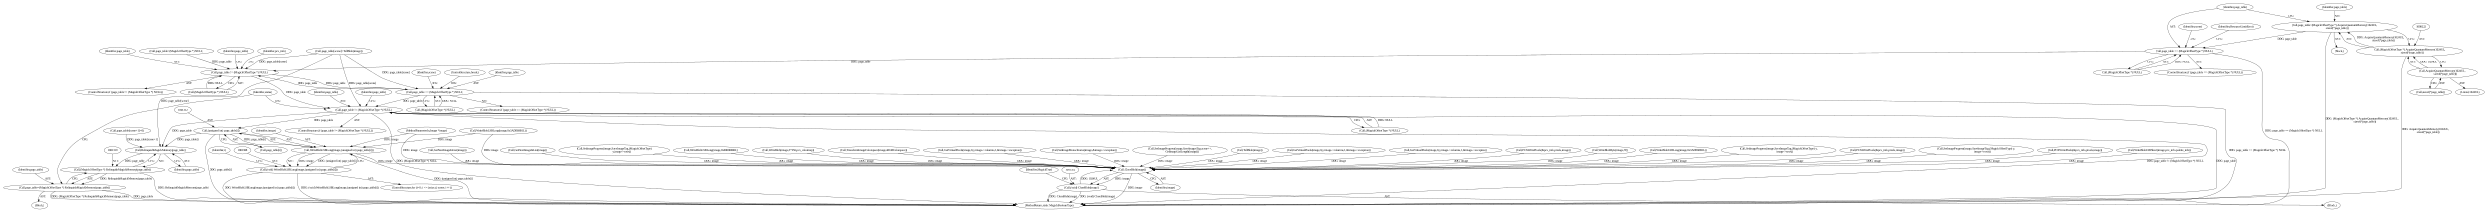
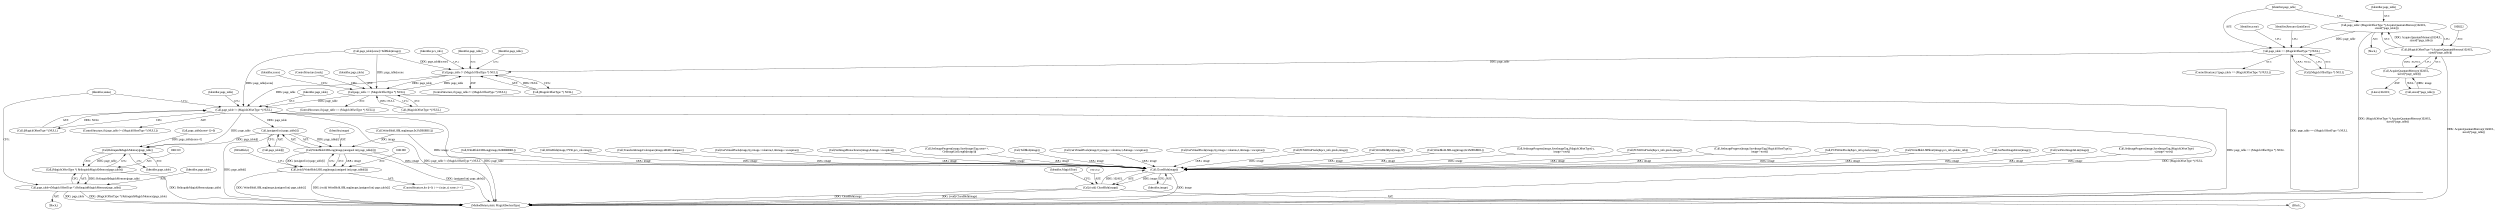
  digraph {
    fontname="Liberation Serif"
    node [fontname="Liberation Serif"]
    edge [fontname="Liberation Serif"]
    n1 [label="(Call,page_table=(MagickOffsetType *) AcquireQuantumMemory(1024UL,\n        sizeof(*page_table)))"]
    n2 [label="(Call,(MagickOffsetType *) AcquireQuantumMemory(1024UL,\n        sizeof(*page_table)))"]
    n3 [label="(Call,page_table == (MagickOffsetType *) NULL)"]
    n4 [label="(Block,)"]
    n5 [label="(MethodReturn,static MagickBooleanType)"]
    n6 [label="(Call,AcquireQuantumMemory(1024UL,\n        sizeof(*page_table)))"]
    n7 [label="(Call,page_table != (MagickOffsetType *) NULL)"]
    n8 [label="(Call,(MagickOffsetType *) NULL)"]
    n9 [label="(ControlStructure,if (page_table == (MagickOffsetType *) NULL))"]
    n10 [label="(Call,sizeof(*page_table))"]
    n11 [label="(Literal,1024UL)"]
    n12 [label="(Call,page_table == (MagickOffsetType *) NULL)"]
    n13 [label="(Call,page_table != (MagickOffsetType *) NULL)"]
    n14 [label="(ControlStructure,if (page_table != (MagickOffsetType *) NULL))"]
    n15 [label="(Call,(MagickOffsetType *) NULL)"]
    n16 [label="(ControlStructure,if (page_table == (MagickOffsetType *) NULL))"]
    n17 [label="(Call,(MagickOffsetType *) NULL)"]
    n18 [label="(Call,(unsigned int) page_table[i])"]
    n19 [label="(Call,RelinquishMagickMemory(page_table))"]
    n20 [label="(Call,(MagickOffsetType *) NULL)"]
    n21 [label="(ControlStructure,if (page_table != (MagickOffsetType *) NULL))"]
    n22 [label="(Call,WriteBlobLSBLong(image,(unsigned int) page_table[i]))"]
    n23 [label="(Call,page_table[i])"]
    n24 [label="(Call,(MagickOffsetType *) RelinquishMagickMemory(page_table))"]
    n25 [label="(Identifier,page_table)"]
    n26 [label="(Call,(void) WriteBlobLSBLong(image,(unsigned int) page_table[i]))"]
    n27 [label="(Call,CloseBlob(image))"]
    n28 [label="(ControlStructure,for (i=0; i <= (ssize_t) scene; i++))"]
    n29 [label="(Call,(void) CloseBlob(image))"]
    n30 [label="(Identifier,image)"]
    n31 [label="(Block,)"]
    n32 [label="(Call,page_table=(MagickOffsetType *) RelinquishMagickMemory(page_table))"]
    n33 [label="(Block,)"]
    n34 [label="(Identifier,page_table)"]
    n35 [label="(Call,TransformImageColorspace(image,sRGBColorspace))"]
    n36 [label="(Identifier,page_table)"]
    n37 [label="(Identifier,page_table)"]
    n38 [label="(Call,GetVirtualPixels(image,0,y,image->columns,1,&image->exception))"]
    n39 [label="(Identifier,ResourceLimitError)"]
    n40 [label="(Call,SetImageMonochrome(image,&image->exception))"]
    n41 [label="(Call,SetImageProgress(image,SaveImagesTag,scene++,\n      GetImageListLength(image)))"]
    n42 [label="(Identifier,page_table)"]
-   n43 [label="(MethodParameterIn,Image *image)"]
    n44 [label="(Identifier,scene)"]
-   n45 [label="(Identifier,i)"]
+   n45 [label="(WriteBlob,i)"]
    n46 [label="(ControlStructure,break;)"]
    n47 [label="(Identifier,pcx_info)"]
    n48 [label="(Call,TellBlob(image))"]
    n49 [label="(Identifier,page_table)"]
    n50 [label="(Identifier,page_table)"]
    n51 [label="(Call,GetVirtualPixels(image,0,y,image->columns,1,&image->exception))"]
    n52 [label="(Call,page_table[scene+1]=0)"]
    n53 [label="(Identifier,page_table)"]
    n54 [label="(Call,GetVirtualPixels(image,0,y,image->columns,1,&image->exception))"]
    n55 [label="(Call,page_table[scene]=TellBlob(image))"]
-   n56 [label="(Call,page_table=(MagickOffsetType *) NULL)"]
    n57 [label="(Call,PCXWritePixels(&pcx_info,pixels,image))"]
    n58 [label="(Call,WriteBlobByte(image,'\0'))"]
    n59 [label="(Call,WriteBlobLSBLong(image,0x3ADE68B1L))"]
    n60 [label="(Identifier,page_table)"]
    n61 [label="(Call,SetImageProgress(image,SaveImageTag,(MagickOffsetType) y,\n                image->rows))"]
    n62 [label="(Call,PCXWritePixels(&pcx_info,pixels,image))"]
    n63 [label="(Identifier,scene)"]
    n64 [label="(Call,SetImageProgress(image,SaveImageTag,(MagickOffsetType) y,\n                image->rows))"]
    n65 [label="(Call,PCXWritePixels(&pcx_info,pixels,image))"]
    n66 [label="(Call,WriteBlobLSBShort(image,pcx_info.palette_info))"]
    n67 [label="(Call,WriteBlobLSBLong(image,0x3ADE68B1L))"]
    n68 [label="(Call,GetNextImageInList(image))"]
    n69 [label="(Call,GetNextImageInList(image))"]
    n70 [label="(Call,SetImageProgress(image,SaveImageTag,(MagickOffsetType)\n                    y,image->rows))"]
    n71 [label="(Call,WriteBlobLSBLong(image,0x00000000L))"]
    n72 [label="(Identifier,image)"]
    n73 [label="(Call,WriteBlob(image,3*256,pcx_colormap))"]
    n74 [label="(Identifier,status)"]
    n75 [label="(Identifier,MagickTrue)"]
    1000222
-   1001312
    1001308
    1001352
    1001319
    n1 -> n2 [label="CFG: "]
    n1 -> n3 [label="DDG: page_table"]
    n1 -> n4 [label="AST: "]
    n1 -> n5 [label="DDG: (MagickOffsetType *) AcquireQuantumMemory(1024UL,\n        sizeof(*page_table))"]
    n2 -> n1 [label="AST: "]
    n2 -> n1 [label="DDG: AcquireQuantumMemory(1024UL,\n        sizeof(*page_table))"]
    n2 -> n5 [label="DDG: AcquireQuantumMemory(1024UL,\n        sizeof(*page_table))"]
    n2 -> n6 [label="CFG: "]
    n3 -> n5 [label="DDG: page_table == (MagickOffsetType *) NULL"]
    n3 -> n7 [label="DDG: page_table"]
    n3 -> n8 [label="CFG: "]
    n3 -> n9 [label="AST: "]
    n6 -> n2 [label="AST: "]
    n6 -> n2 [label="DDG: 1024UL"]
-   n6 -> n10 [label="CFG: "]
+   n6 -> n10 [label="NULL: "]
    n6 -> n11 [label="AST: "]
    n7 -> n12 [label="DDG: page_table"]
    n7 -> n13 [label="DDG: page_table"]
    n7 -> n14 [label="AST: "]
    n7 -> n15 [label="CFG: "]
    n8 -> n3 [label="AST: "]
    n8 -> n3 [label="DDG: NULL"]
-   n10 -> n6 [label="AST: "]
+   n10 -> n6 [label="DDG: image"]
    n12 -> n5 [label="DDG: page_table == (MagickOffsetType *) NULL"]
    n12 -> n7 [label="DDG: page_table"]
    n12 -> n13 [label="DDG: page_table"]
    n12 -> n16 [label="AST: "]
    n12 -> n17 [label="CFG: "]
    n13 -> n5 [label="DDG: page_table != (MagickOffsetType *) NULL"]
    n13 -> n5 [label="DDG: page_table"]
    n13 -> n5 [label="DDG: (MagickOffsetType *) NULL"]
    n13 -> n18 [label="DDG: page_table"]
    n13 -> n19 [label="DDG: page_table"]
    n13 -> n20 [label="CFG: "]
    n13 -> n21 [label="AST: "]
    n15 -> n7 [label="AST: "]
    n15 -> n7 [label="DDG: NULL"]
    n17 -> n12 [label="AST: "]
    n17 -> n12 [label="DDG: NULL"]
    n18 -> n5 [label="DDG: page_table[i]"]
    n18 -> n19 [label="DDG: page_table[i]"]
    n18 -> n22 [label="AST: "]
    n18 -> n22 [label="DDG: page_table[i]"]
    n18 -> n23 [label="CFG: "]
    n19 -> n24 [label="AST: "]
    n19 -> n24 [label="DDG: page_table"]
    n19 -> n25 [label="CFG: "]
    n20 -> n13 [label="AST: "]
    n20 -> n13 [label="DDG: NULL"]
    n22 -> n5 [label="DDG: (unsigned int) page_table[i]"]
    n22 -> n18 [label="AST: "]
    n22 -> n26 [label="AST: "]
    n22 -> n26 [label="DDG: image"]
    n22 -> n26 [label="DDG: (unsigned int) page_table[i]"]
    n22 -> n27 [label="DDG: image"]
    n23 -> n18 [label="AST: "]
    n24 -> n5 [label="DDG: RelinquishMagickMemory(page_table)"]
    n24 -> n19 [label="CFG: "]
    n24 -> n32 [label="AST: "]
    n24 -> n32 [label="DDG: RelinquishMagickMemory(page_table)"]
    n25 -> n19 [label="AST: "]
    n26 -> n5 [label="DDG: WriteBlobLSBLong(image,(unsigned int) page_table[i])"]
    n26 -> n5 [label="DDG: (void) WriteBlobLSBLong(image,(unsigned int) page_table[i])"]
    n26 -> n22 [label="CFG: "]
    n26 -> n28 [label="AST: "]
    n27 -> n5 [label="DDG: image"]
    n27 -> n29 [label="AST: "]
    n27 -> n29 [label="DDG: image"]
    n27 -> n30 [label="CFG: "]
    n29 -> n5 [label="DDG: CloseBlob(image)"]
    n29 -> n5 [label="DDG: (void) CloseBlob(image)"]
    n29 -> n27 [label="DDG: 1024UL"]
    n29 -> n31 [label="AST: "]
    n30 -> n27 [label="AST: "]
    n32 -> n5 [label="DDG: (MagickOffsetType *) RelinquishMagickMemory(page_table)"]
    n32 -> n5 [label="DDG: page_table"]
    n32 -> n24 [label="CFG: "]
    n32 -> n33 [label="AST: "]
    n34 -> n13 [label="CFG: "]
    n35 -> n27 [label="DDG: image"]
    n36 -> n32 [label="AST: "]
    n37 -> n1 [label="AST: "]
    n38 -> n27 [label="DDG: image"]
    n39 -> n3 [label="CFG: "]
    n40 -> n27 [label="DDG: image"]
    n41 -> n27 [label="DDG: image"]
    n42 -> n7 [label="CFG: "]
-   n43 -> n22 [label="DDG: image"]
-   n43 -> n27 [label="DDG: image"]
    n44 -> n12 [label="CFG: "]
    n45 -> n26 [label="CFG: "]
    n46 -> n12 [label="CFG: "]
    n47 -> n7 [label="CFG: "]
    n48 -> n27 [label="DDG: image"]
    n49 -> n13 [label="AST: "]
    n50 -> n7 [label="AST: "]
    n51 -> n27 [label="DDG: image"]
    n52 -> n19 [label="DDG: page_table[scene+1]"]
    n53 -> n1 [label="CFG: "]
    n53 -> n3 [label="AST: "]
    n54 -> n27 [label="DDG: image"]
    n55 -> n7 [label="DDG: page_table[scene]"]
    n55 -> n12 [label="DDG: page_table[scene]"]
    n55 -> n13 [label="DDG: page_table[scene]"]
-   n55 -> n19 [label="DDG: page_table[scene]"]
-   n56 -> n7 [label="DDG: page_table"]
    n57 -> n27 [label="DDG: image"]
    n58 -> n27 [label="DDG: image"]
    n59 -> n27 [label="DDG: image"]
    n60 -> n12 [label="AST: "]
    n61 -> n27 [label="DDG: image"]
    n62 -> n27 [label="DDG: image"]
    n63 -> n3 [label="CFG: "]
    n64 -> n27 [label="DDG: image"]
    n65 -> n27 [label="DDG: image"]
    n66 -> n27 [label="DDG: image"]
    n67 -> n22 [label="DDG: image"]
    n67 -> n27 [label="DDG: image"]
    n68 -> n27 [label="DDG: image"]
    n69 -> n27 [label="DDG: image"]
    n70 -> n27 [label="DDG: image"]
    n71 -> n27 [label="DDG: image"]
    n72 -> n22 [label="AST: "]
    n73 -> n27 [label="DDG: image"]
    n74 -> n13 [label="CFG: "]
    n74 -> n32 [label="CFG: "]
    n75 -> n29 [label="CFG: "]
    1000222 -> n2 [label="AST: "]
-   1001312 -> n18 [label="AST: "]
    1001308 -> n26 [label="AST: "]
    1001352 -> n29 [label="AST: "]
    1001319 -> n24 [label="AST: "]
  }
